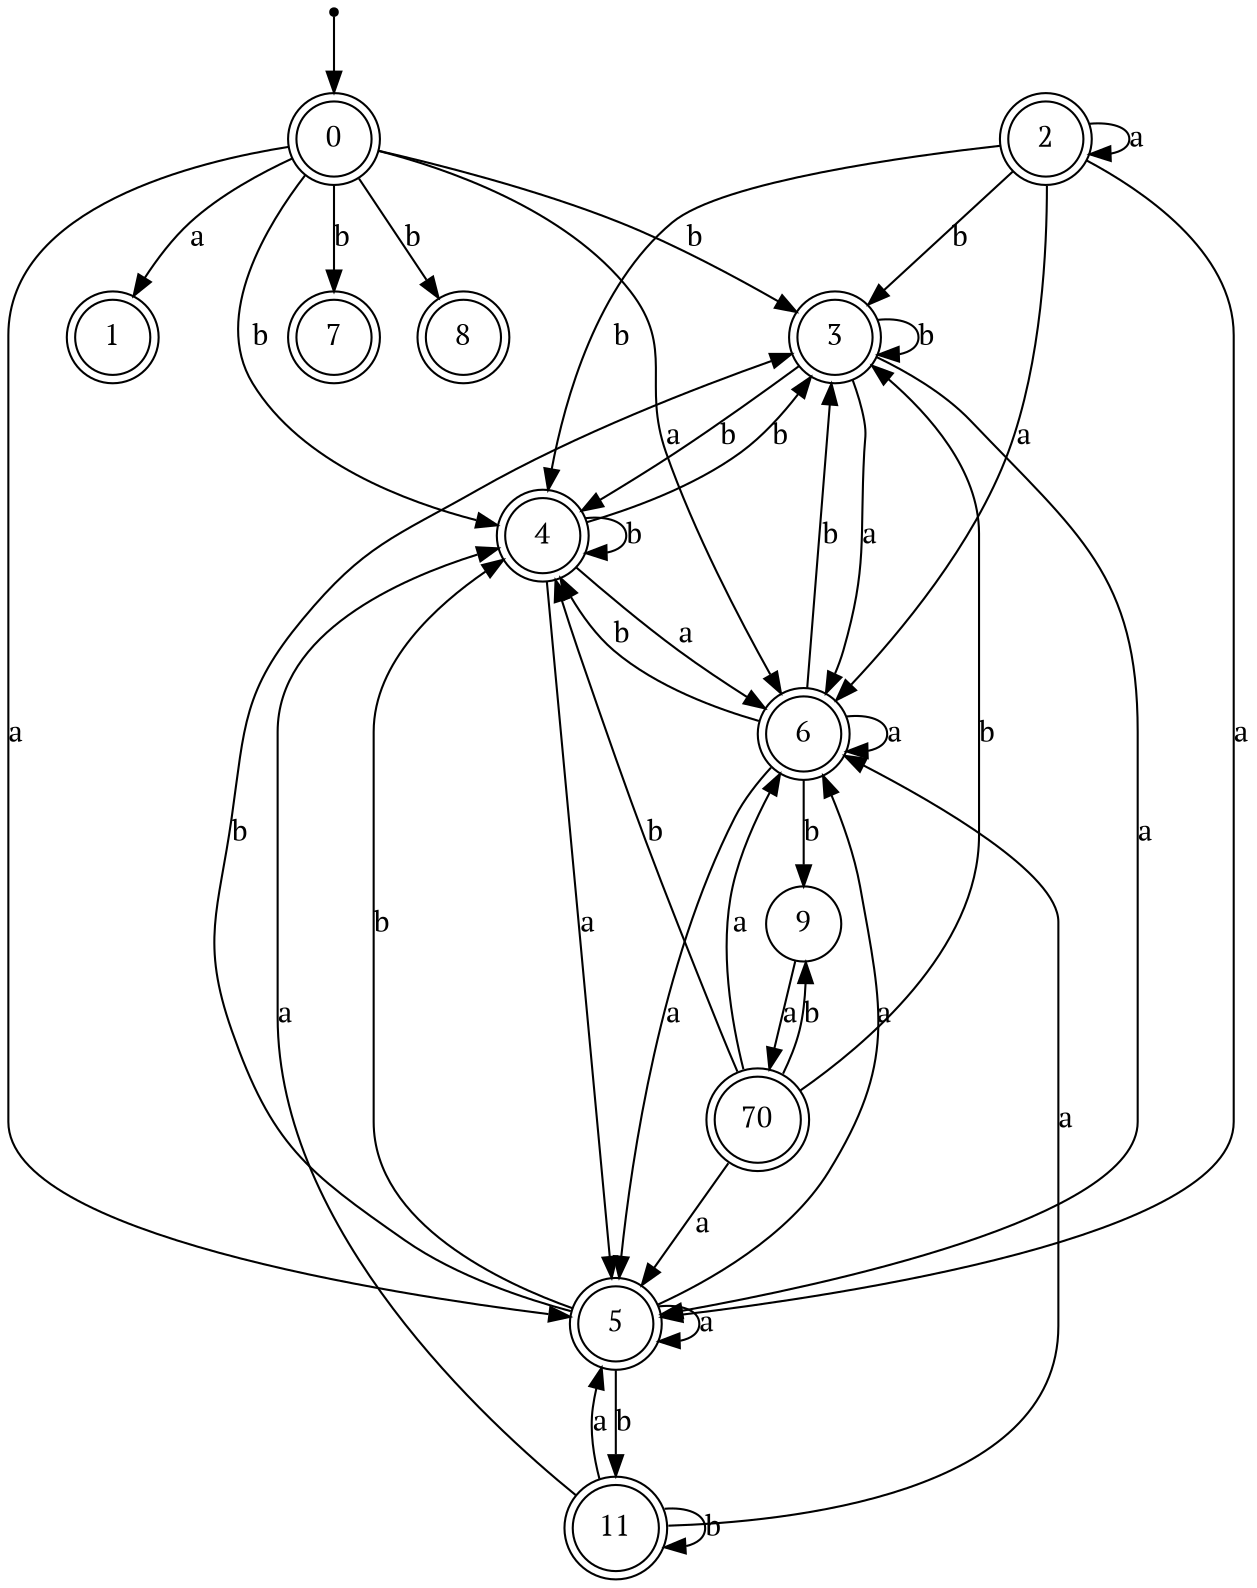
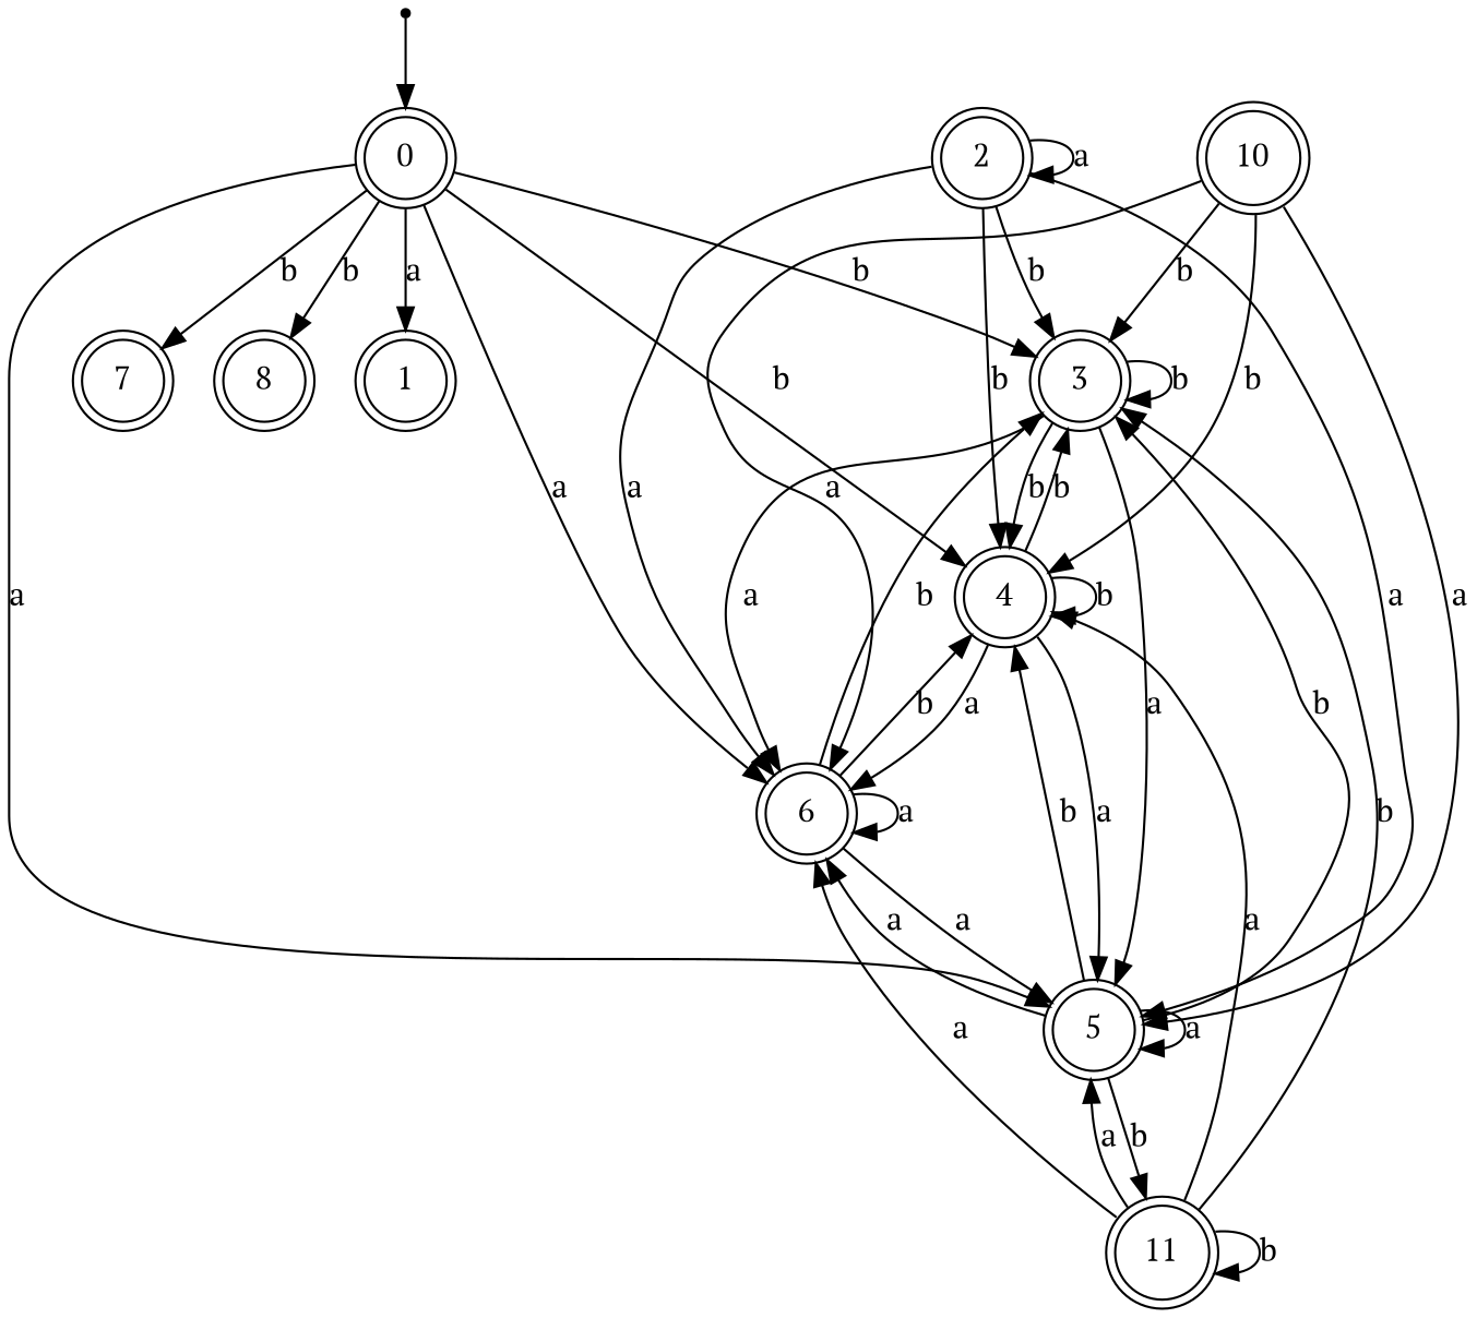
  digraph {
    fontname="PT Serif"
    rankdir=TB
    node [fontname="PT Serif" shape=doublecircle]
    edge [fontname="PT Serif"]
    dummy0 [shape=point]
    0
    1
    3
    4
    5
    6
    7
    8
    2
    11
-   9 [shape=circle]
-   10 [label=70]
+   10
    dummy0 -> 0
    0 -> 1 [label=a]
    0 -> 3 [label=b]
    0 -> 4 [label=b]
    0 -> 5 [label=a]
    0 -> 6 [label=a]
    0 -> 7 [label=b]
    0 -> 8 [label=b]
    3 -> 3 [label=b]
    3 -> 4 [label=b]
    3 -> 5 [label=a]
    3 -> 6 [label=a]
    4 -> 3 [label=b]
    4 -> 4 [label=b]
    4 -> 5 [label=a]
    4 -> 6 [label=a]
    5 -> 3 [label=b]
    5 -> 4 [label=b]
    5 -> 5 [label=a]
    5 -> 6 [label=a]
    5 -> 11 [label=b]
    6 -> 3 [label=b]
    6 -> 4 [label=b]
    6 -> 5 [label=a]
    6 -> 6 [label=a]
-   6 -> 9 [label=b]
    2 -> 3 [label=b]
    2 -> 4 [label=b]
    2 -> 5 [label=a]
    2 -> 6 [label=a]
    2 -> 2 [label=a]
+   11 -> 3 [label=b]
    11 -> 4 [label=a]
    11 -> 5 [label=a]
    11 -> 6 [label=a]
    11 -> 11 [label=b]
-   9 -> 10 [label=a]
    10 -> 3 [label=b]
    10 -> 4 [label=b]
    10 -> 5 [label=a]
    10 -> 6 [label=a]
-   10 -> 9 [label=b]
  }
